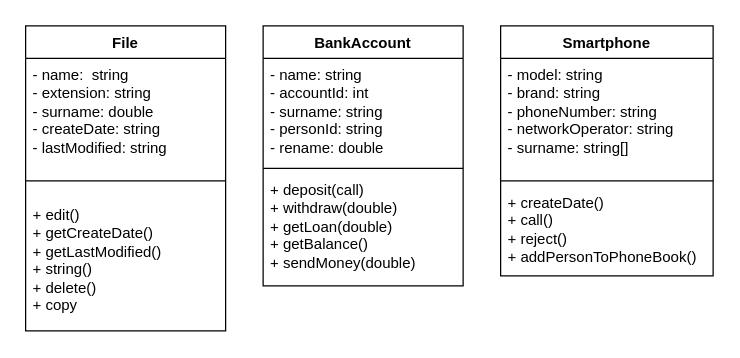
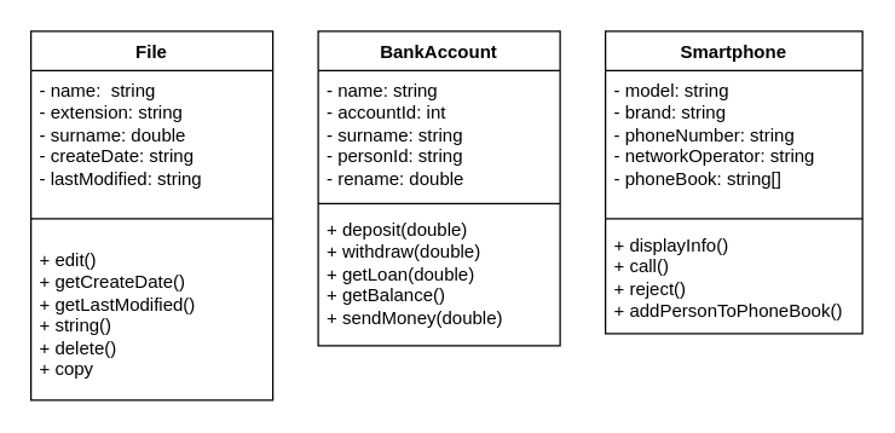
  <mxCell id="0" />
  <mxCell id="1" parent="0" />
  <mxCell id="2" value="File" style="swimlane;fontStyle=1;align=center;verticalAlign=top;childLayout=stackLayout;horizontal=1;startSize=26;horizontalStack=0;resizeParent=1;resizeParentMax=0;resizeLast=0;collapsible=1;marginBottom=0;whiteSpace=wrap;html=1;" vertex="1" parent="1"><mxGeometry width="160" height="244" as="geometry" x="20" y="20"><mxRectangle width="100" height="30" as="alternateBounds" /></mxGeometry></mxCell>
  <mxCell id="3" value="- name:&amp;nbsp; string&lt;br&gt;- extension: string&lt;br&gt;- surname: double&amp;nbsp;&lt;br&gt;- createDate: string&lt;br&gt;- lastModified: string" style="text;strokeColor=none;fillColor=none;align=left;verticalAlign=top;spacingLeft=4;spacingRight=4;overflow=hidden;rotatable=0;points=[[0,0.5],[1,0.5]];portConstraint=eastwest;whiteSpace=wrap;html=1;" vertex="1" parent="2"><mxGeometry y="26" width="160" height="84" as="geometry" /></mxCell>
  <mxCell id="4" value="" style="line;strokeWidth=1;fillColor=none;align=left;verticalAlign=middle;spacingTop=-1;spacingLeft=3;spacingRight=3;rotatable=0;labelPosition=right;points=[];portConstraint=eastwest;strokeColor=inherit;" vertex="1" parent="2"><mxGeometry y="110" width="160" height="28" as="geometry" /></mxCell>
  <mxCell id="5" value="+ edit()&lt;br&gt;+ getCreateDate()&lt;br&gt;+ getLastModified()&lt;br&gt;+ string()&lt;br&gt;+ delete()&lt;br&gt;+ copy" style="text;strokeColor=none;fillColor=none;align=left;verticalAlign=top;spacingLeft=4;spacingRight=4;overflow=hidden;rotatable=0;points=[[0,0.5],[1,0.5]];portConstraint=eastwest;whiteSpace=wrap;html=1;" vertex="1" parent="2"><mxGeometry y="138" width="160" height="106" as="geometry" /></mxCell>
  <mxCell id="6" value="BankAccount" style="swimlane;fontStyle=1;align=center;verticalAlign=top;childLayout=stackLayout;horizontal=1;startSize=26;horizontalStack=0;resizeParent=1;resizeParentMax=0;resizeLast=0;collapsible=1;marginBottom=0;whiteSpace=wrap;html=1;" vertex="1" parent="1"><mxGeometry x="210" width="160" height="208" as="geometry" y="20"><mxRectangle x="190" width="120" height="30" as="alternateBounds" /></mxGeometry></mxCell>
  <mxCell id="7" value="- name: string&lt;br&gt;- accountId: int&lt;br&gt;- surname: string&lt;br&gt;- personId: string&amp;nbsp;&amp;nbsp;&lt;br&gt;- rename: double" style="text;strokeColor=none;fillColor=none;align=left;verticalAlign=top;spacingLeft=4;spacingRight=4;overflow=hidden;rotatable=0;points=[[0,0.5],[1,0.5]];portConstraint=eastwest;whiteSpace=wrap;html=1;" vertex="1" parent="6"><mxGeometry y="26" width="160" height="84" as="geometry" /></mxCell>
  <mxCell id="8" value="" style="line;strokeWidth=1;fillColor=none;align=left;verticalAlign=middle;spacingTop=-1;spacingLeft=3;spacingRight=3;rotatable=0;labelPosition=right;points=[];portConstraint=eastwest;strokeColor=inherit;" vertex="1" parent="6"><mxGeometry y="110" width="160" height="8" as="geometry" /></mxCell>
- <mxCell id="9" value="+ deposit(call)&lt;br&gt;+ withdraw(double)&lt;br&gt;+ getLoan(double)&lt;br&gt;+ getBalance()&lt;br&gt;+ sendMoney(double)" style="text;strokeColor=none;fillColor=none;align=left;verticalAlign=top;spacingLeft=4;spacingRight=4;overflow=hidden;rotatable=0;points=[[0,0.5],[1,0.5]];portConstraint=eastwest;whiteSpace=wrap;html=1;" vertex="1" parent="6"><mxGeometry y="118" width="160" height="90" as="geometry" /></mxCell>
+ <mxCell id="9" value="+ deposit(double)&lt;br&gt;+ withdraw(double)&lt;br&gt;+ getLoan(double)&lt;br&gt;+ getBalance()&lt;br&gt;+ sendMoney(double)" style="text;strokeColor=none;fillColor=none;align=left;verticalAlign=top;spacingLeft=4;spacingRight=4;overflow=hidden;rotatable=0;points=[[0,0.5],[1,0.5]];portConstraint=eastwest;whiteSpace=wrap;html=1;" vertex="1" parent="6"><mxGeometry y="118" width="160" height="90" as="geometry" /></mxCell>
  <mxCell id="10" value="Smartphone" style="swimlane;fontStyle=1;align=center;verticalAlign=top;childLayout=stackLayout;horizontal=1;startSize=26;horizontalStack=0;resizeParent=1;resizeParentMax=0;resizeLast=0;collapsible=1;marginBottom=0;whiteSpace=wrap;html=1;" vertex="1" parent="1"><mxGeometry x="400" width="170" height="200" as="geometry" y="20" /></mxCell>
- <mxCell id="11" value="- model: string&lt;br&gt;- brand: string&lt;br&gt;- phoneNumber: string&lt;br&gt;- networkOperator: string&lt;br&gt;- surname: string[]" style="text;strokeColor=none;fillColor=none;align=left;verticalAlign=top;spacingLeft=4;spacingRight=4;overflow=hidden;rotatable=0;points=[[0,0.5],[1,0.5]];portConstraint=eastwest;whiteSpace=wrap;html=1;" vertex="1" parent="10"><mxGeometry y="26" width="170" height="94" as="geometry" /></mxCell>
+ <mxCell id="11" value="- model: string&lt;br&gt;- brand: string&lt;br&gt;- phoneNumber: string&lt;br&gt;- networkOperator: string&lt;br&gt;- phoneBook: string[]" style="text;strokeColor=none;fillColor=none;align=left;verticalAlign=top;spacingLeft=4;spacingRight=4;overflow=hidden;rotatable=0;points=[[0,0.5],[1,0.5]];portConstraint=eastwest;whiteSpace=wrap;html=1;" vertex="1" parent="10"><mxGeometry y="26" width="170" height="94" as="geometry" /></mxCell>
  <mxCell id="12" value="" style="line;strokeWidth=1;fillColor=none;align=left;verticalAlign=middle;spacingTop=-1;spacingLeft=3;spacingRight=3;rotatable=0;labelPosition=right;points=[];portConstraint=eastwest;strokeColor=inherit;" vertex="1" parent="10"><mxGeometry y="120" width="170" height="8" as="geometry" /></mxCell>
- <mxCell id="13" value="+ createDate()&lt;br&gt;+ call()&lt;br&gt;+ reject()&lt;br&gt;+ addPersonToPhoneBook()&lt;br&gt;" style="text;strokeColor=none;fillColor=none;align=left;verticalAlign=top;spacingLeft=4;spacingRight=4;overflow=hidden;rotatable=0;points=[[0,0.5],[1,0.5]];portConstraint=eastwest;whiteSpace=wrap;html=1;" vertex="1" parent="10"><mxGeometry y="128" width="170" height="72" as="geometry" /></mxCell>
+ <mxCell id="13" value="+ displayInfo()&lt;br&gt;+ call()&lt;br&gt;+ reject()&lt;br&gt;+ addPersonToPhoneBook()&lt;br&gt;" style="text;strokeColor=none;fillColor=none;align=left;verticalAlign=top;spacingLeft=4;spacingRight=4;overflow=hidden;rotatable=0;points=[[0,0.5],[1,0.5]];portConstraint=eastwest;whiteSpace=wrap;html=1;" vertex="1" parent="10"><mxGeometry y="128" width="170" height="72" as="geometry" /></mxCell>
